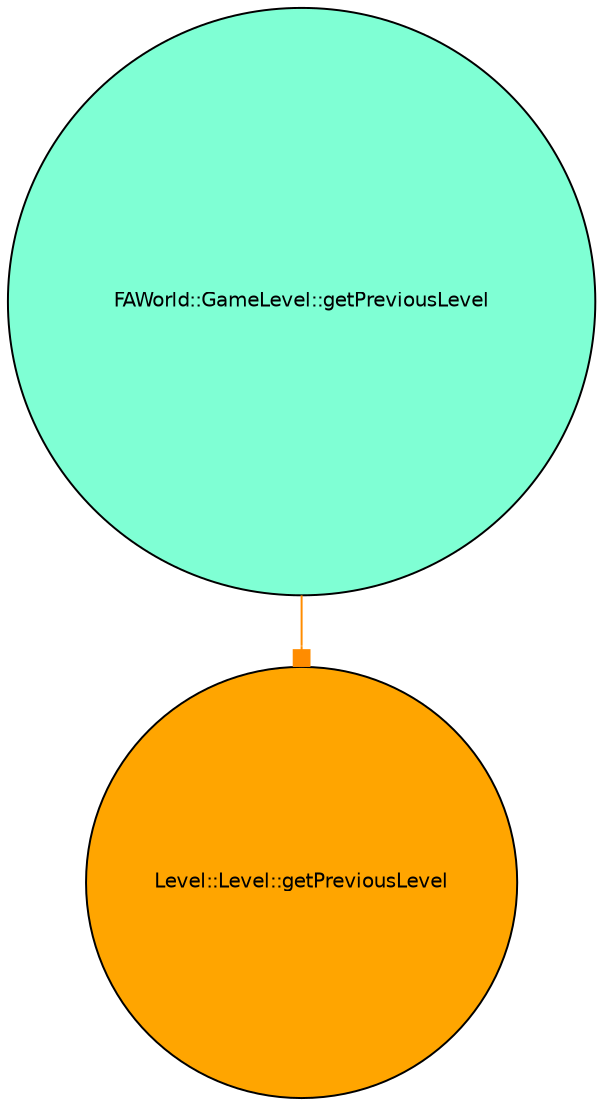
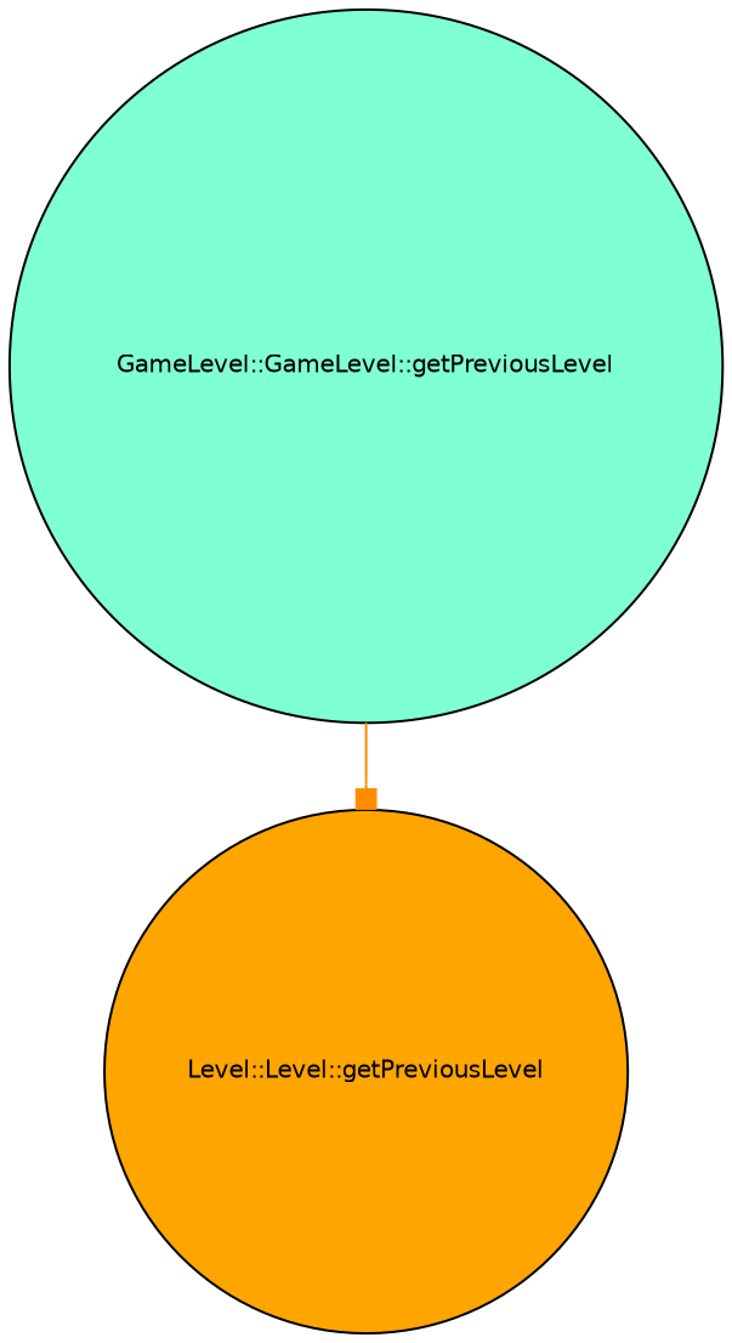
  digraph {
    rankdir=TB
    node [color=black fontname=Helvetica fontsize=10 shape=circle style=filled]
-   n1 [fillcolor=aquamarine fontcolor=black height=0.2 label="FAWorld::GameLevel::getPreviousLevel" width=0.4]
+   n1 [fillcolor=aquamarine fontcolor=black height=0.2 label="GameLevel::GameLevel::getPreviousLevel" width=0.4]
    n2 [fillcolor=orange height=0.2 label="Level::Level::getPreviousLevel" width=0.4]
    n1 -> n2 [color=darkorange fontname=Helvetica fontsize=10 labelfontname=Helvetica labelfontsize=10 style=solid arrowhead=box]
  }
